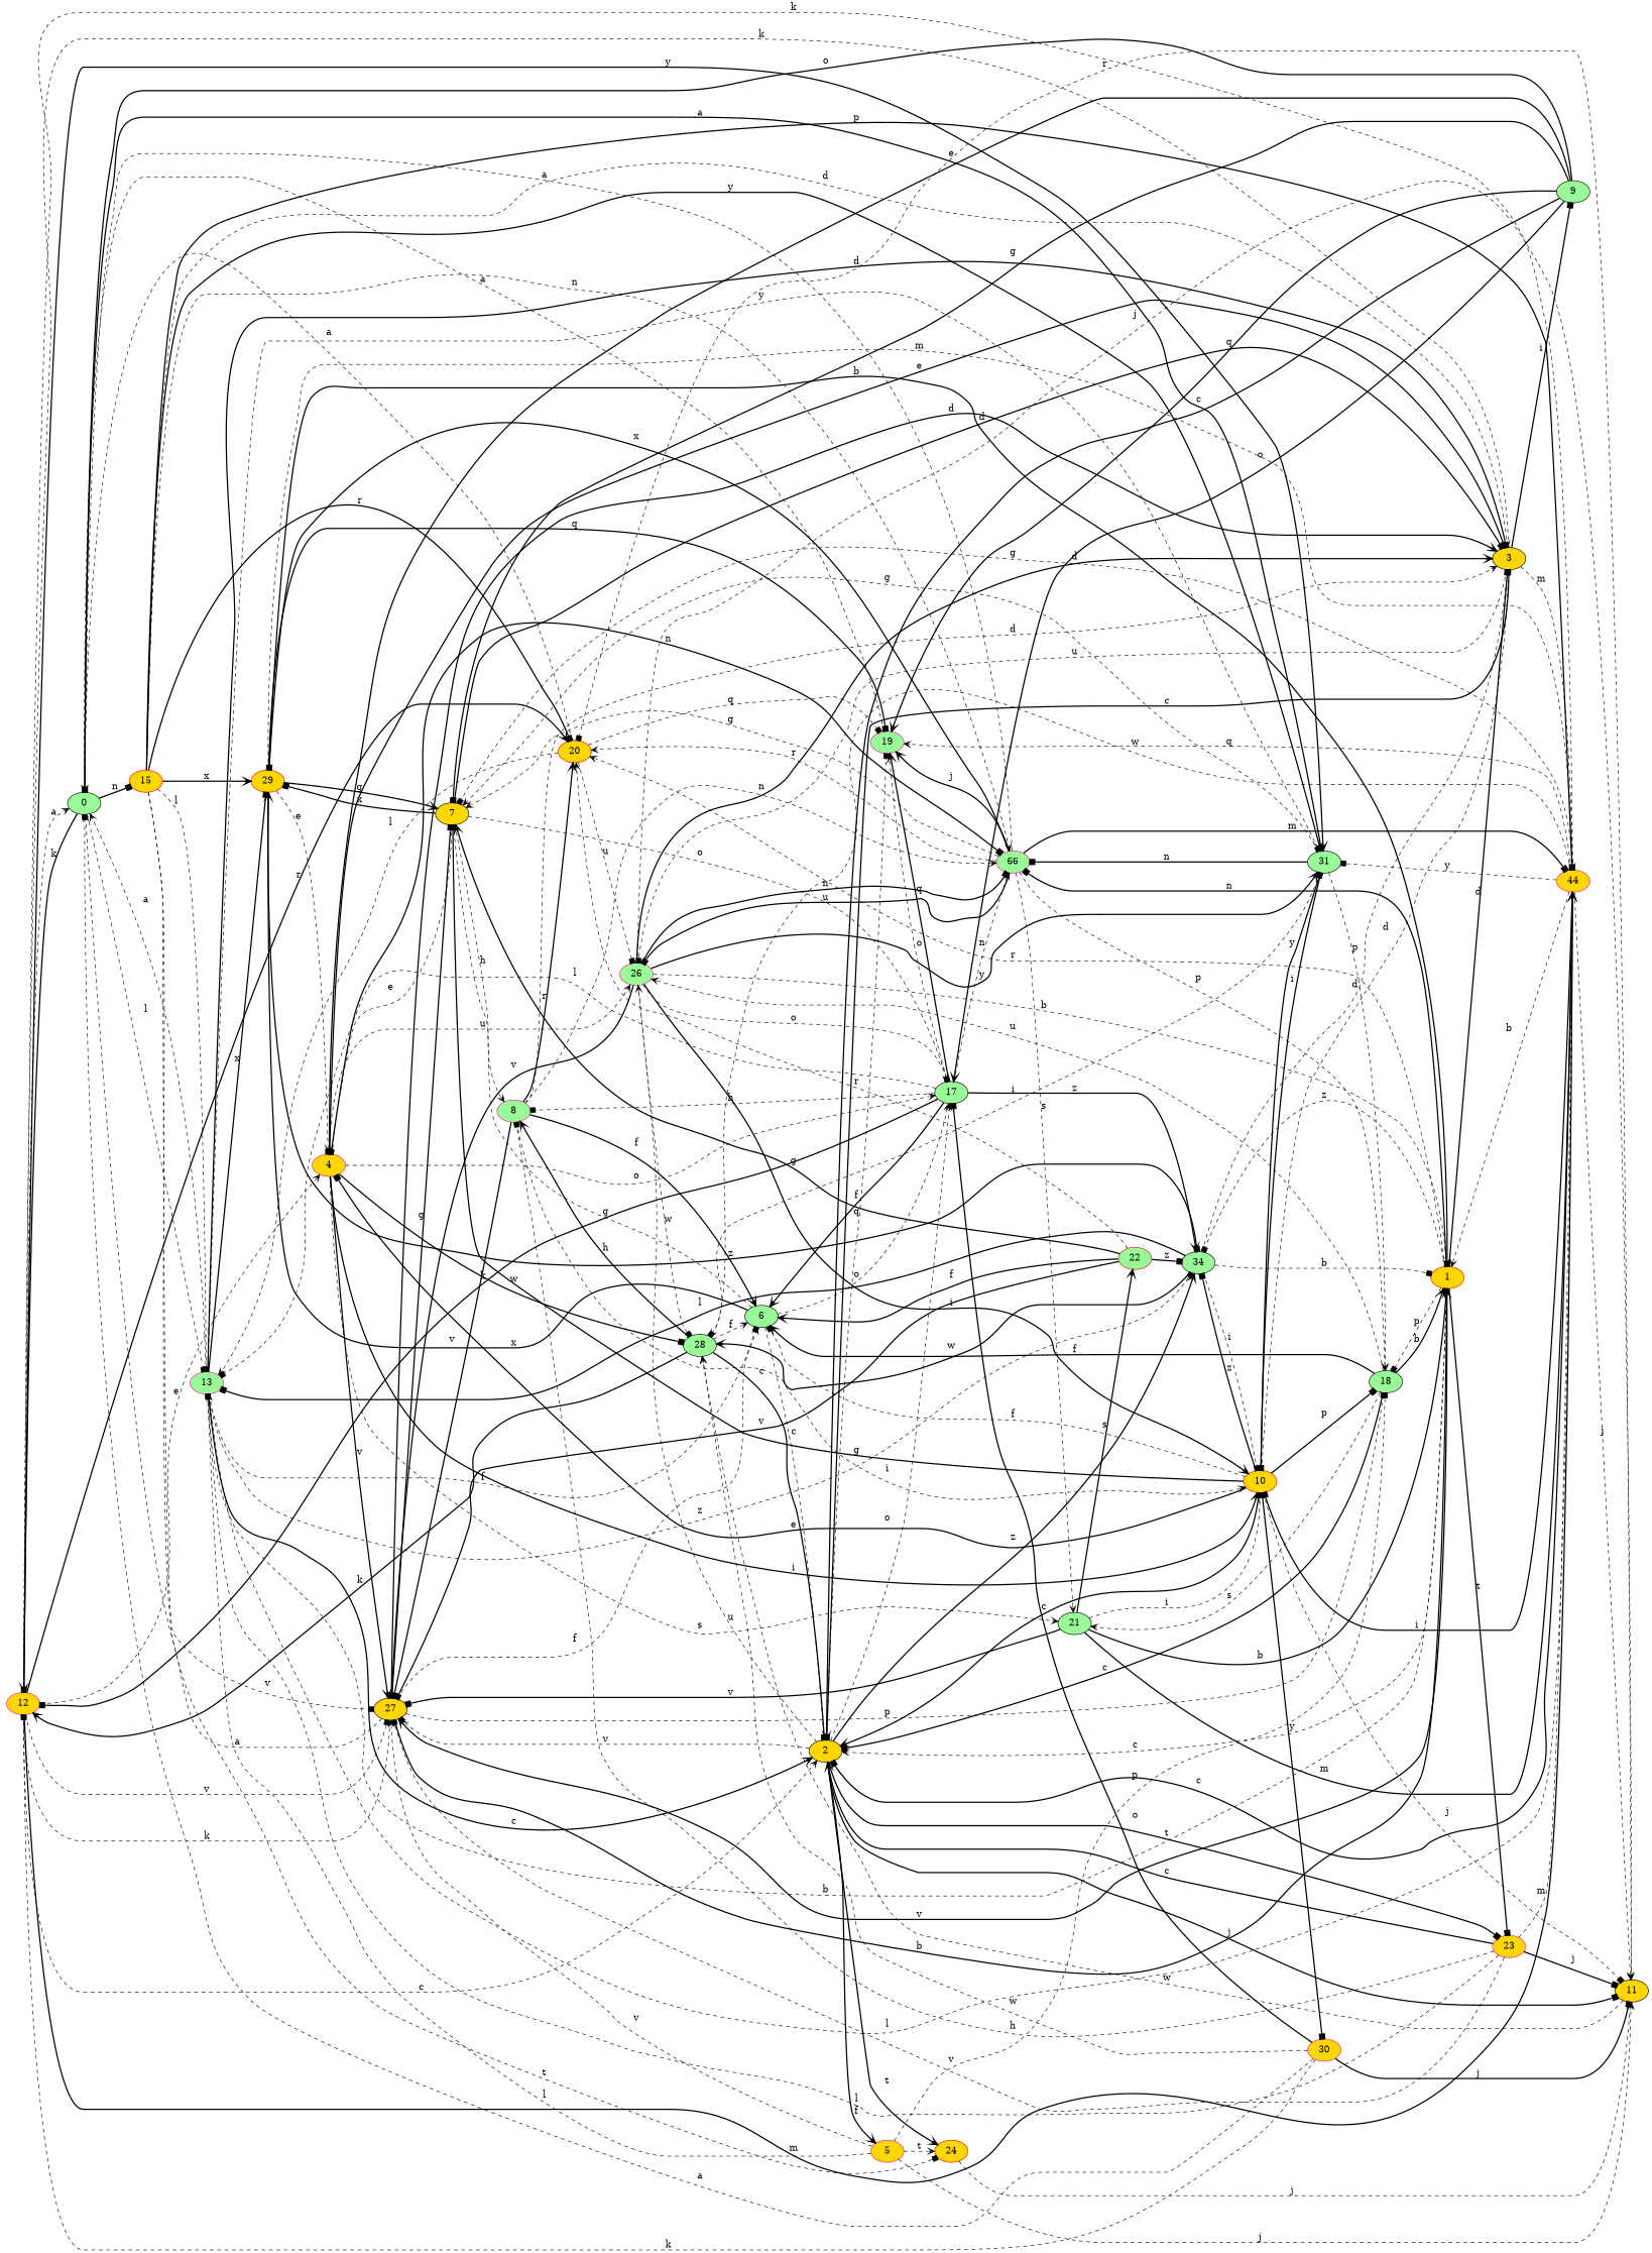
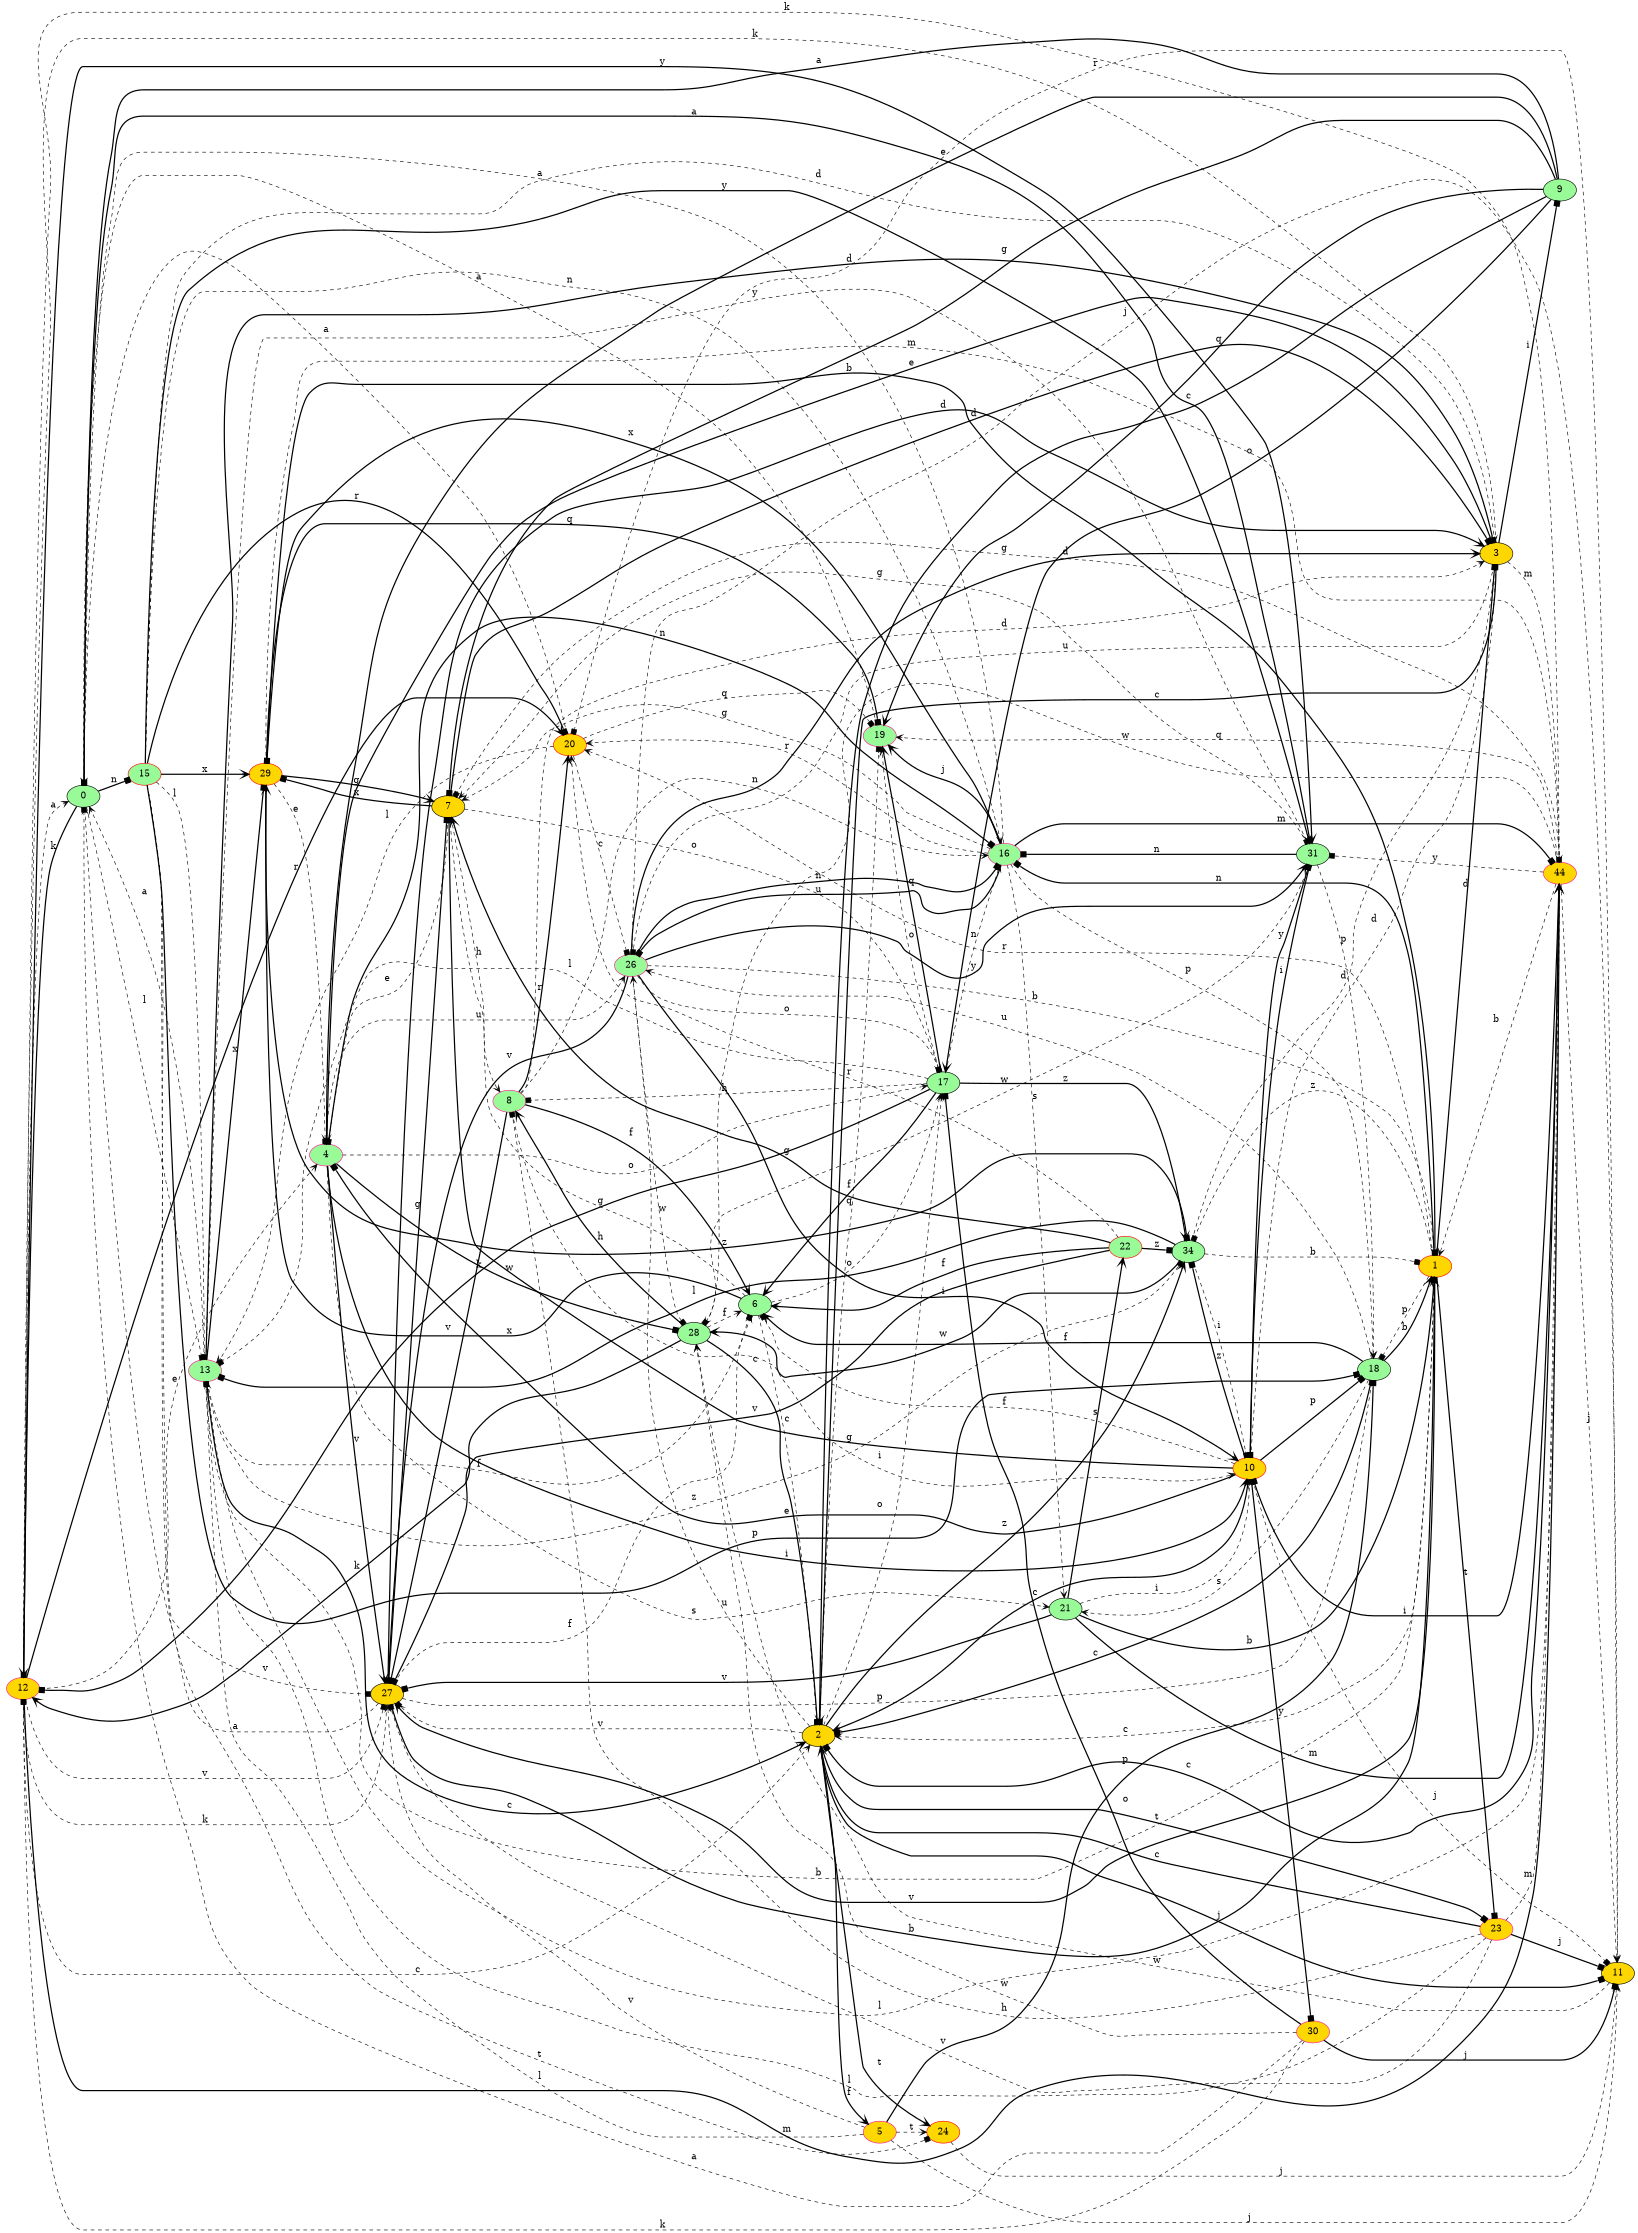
  strict digraph {
    rankdir=LR
    node [color=black fillcolor=gold style=filled]
    edge [arrowhead=box style=dashed]
    12 [color=deeppink]
    0 [fillcolor=palegreen]
    13 [color=deeppink fillcolor=palegreen]
-   15 [color=red]
+   15 [color=red fillcolor=palegreen]
    2
    20 [color=red]
    27
-   4 [color=deeppink]
+   4 [color=deeppink fillcolor=palegreen]
    n9 [color=deeppink label=44]
    31 [fillcolor=palegreen]
    1 [color=red]
    3
    34 [fillcolor=palegreen]
    6 [fillcolor=palegreen]
    29 [color=red]
-   16 [color=deeppink fillcolor=palegreen label=66]
+   16 [color=deeppink fillcolor=palegreen]
    18 [fillcolor=palegreen]
    24 [color=red]
    23 [color=deeppink]
    5 [color=deeppink]
    11
    17 [fillcolor=palegreen]
    19 [color=deeppink fillcolor=palegreen]
    26 [color=deeppink fillcolor=palegreen]
    9 [fillcolor=palegreen]
    21 [fillcolor=palegreen]
    7
    8 [color=deeppink fillcolor=palegreen]
    10 [color=red]
    28 [fillcolor=palegreen]
    30 [color=deeppink]
    22 [color=red fillcolor=palegreen]
    12 -> 0 [arrowhead=vee label=a]
    12 -> 2 [arrowhead=vee label=c]
    12 -> 20 [arrowhead=vee label=r style=bold]
    12 -> 27 [label=v]
    12 -> 4 [arrowhead=vee label=e]
    12 -> n9 [arrowhead=vee label=m style=bold]
    12 -> 31 [arrowhead=vee label=y style=bold]
    0 -> 12 [arrowhead=vee label=k style=bold]
    0 -> 13 [label=l]
    0 -> 15 [label=n style=bold]
    13 -> 0 [arrowhead=vee label=a]
    13 -> 2 [arrowhead=vee label=c style=bold]
    13 -> 31 [label=y]
    13 -> 1 [arrowhead=vee label=b]
    13 -> 3 [label=d style=bold]
    13 -> 34 [label=z]
    13 -> 6 [arrowhead=vee label=f]
    13 -> 29 [label=x style=bold]
    15 -> 13 [label=l]
    15 -> 20 [label=r style=bold]
    15 -> 27 [label=v]
    15 -> 31 [arrowhead=vee label=y style=bold]
    15 -> 3 [arrowhead=vee label=d]
    15 -> 29 [arrowhead=vee label=x style=bold]
    15 -> 16 [arrowhead=vee label=n]
-   15 -> n9 [label=p style=bold]
+   15 -> 18 [label=p style=bold]
    15 -> 24 [label=t]
    2 -> 27 [label=v]
    2 -> 34 [arrowhead=vee label=z style=bold]
    2 -> 24 [arrowhead=vee label=t style=bold]
    2 -> 23 [label=t style=bold]
    2 -> 5 [arrowhead=vee label=f style=bold]
    2 -> 11 [label=j style=bold]
    2 -> 17 [arrowhead=vee label=o]
    2 -> 19 [label=q]
    2 -> 26 [arrowhead=vee label=u]
    20 -> 0 [label=a]
    20 -> 13 [arrowhead=vee label=l]
    20 -> 19 [label=q]
-   20 -> 26 [label=u]
+   20 -> 26 [label=c]
    27 -> 12 [label=k]
    27 -> 0 [arrowhead=vee label=a]
    27 -> 1 [arrowhead=vee label=b style=bold]
    27 -> 3 [arrowhead=vee label=d style=bold]
    27 -> 6 [label=f]
    27 -> 18 [label=p]
    27 -> 7 [label=g style=bold]
    4 -> 27 [arrowhead=vee label=v style=bold]
    4 -> 16 [label=n style=bold]
    4 -> 17 [arrowhead=vee label=o]
    4 -> 26 [arrowhead=vee label=u]
    4 -> 21 [arrowhead=vee label=s]
    4 -> 10 [arrowhead=vee label=i style=bold]
    4 -> 28 [label=w style=bold]
    n9 -> 12 [label=k]
    n9 -> 13 [arrowhead=vee label=l]
    n9 -> 2 [label=c style=bold]
    n9 -> 31 [label=y]
    n9 -> 1 [arrowhead=vee label=b]
    n9 -> 11 [arrowhead=vee label=j]
    n9 -> 19 [arrowhead=vee label=q]
    n9 -> 7 [label=g]
    n9 -> 10 [label=i style=bold]
    n9 -> 28 [arrowhead=vee label=w]
    31 -> 0 [label=a style=bold]
    31 -> 16 [label=n style=bold]
    31 -> 18 [arrowhead=vee label=p]
    31 -> 7 [arrowhead=vee label=g]
    31 -> 10 [label=i style=bold]
-   31 -> 28 [label=i]
+   31 -> 28 [label=w]
    1 -> 2 [arrowhead=vee label=c]
    1 -> 20 [arrowhead=vee label=r]
    1 -> 27 [arrowhead=vee label=v style=bold]
    1 -> 3 [label=d style=bold]
    1 -> 34 [label=z]
    1 -> 16 [label=n style=bold]
    1 -> 18 [label=p]
    1 -> 23 [label=t style=bold]
    3 -> 12 [label=k]
    3 -> 2 [label=c style=bold]
    3 -> 4 [label=e style=bold]
    3 -> n9 [label=m]
    3 -> 26 [label=u]
    3 -> 9 [label=i style=bold]
    34 -> 13 [label=l style=bold]
    34 -> 1 [label=b]
    34 -> 3 [label=d]
    34 -> 10 [label=i]
    34 -> 28 [arrowhead=vee label=w style=bold]
    6 -> 2 [label=c]
    6 -> 29 [arrowhead=vee label=x style=bold]
    6 -> 17 [arrowhead=vee label=o]
    6 -> 7 [label=g]
    29 -> 4 [label=e]
    29 -> n9 [arrowhead=vee label=m]
    29 -> 1 [label=b style=bold]
    29 -> 34 [label=z style=bold]
    29 -> 19 [label=q style=bold]
    29 -> 7 [arrowhead=vee label=g style=bold]
    16 -> 0 [arrowhead=vee label=a]
    16 -> 20 [arrowhead=vee label=r]
    16 -> n9 [label=m style=bold]
    16 -> 29 [label=x style=bold]
    16 -> 18 [arrowhead=vee label=p]
    16 -> 19 [arrowhead=vee label=j style=bold]
    16 -> 26 [label=u style=bold]
    16 -> 21 [arrowhead=vee label=s]
    16 -> 7 [arrowhead=vee label=g]
    18 -> 2 [label=c style=bold]
    18 -> 1 [arrowhead=vee label=b style=bold]
    18 -> 6 [arrowhead=vee label=f style=bold]
    18 -> 26 [arrowhead=vee label=u]
    18 -> 21 [arrowhead=vee label=s]
    24 -> 11 [arrowhead=vee label=j]
    23 -> 13 [label=l]
    23 -> 2 [arrowhead=vee label=c style=bold]
    23 -> 27 [label=v]
    23 -> n9 [arrowhead=vee label=m]
    23 -> 11 [label=j style=bold]
    23 -> 8 [label=h]
    5 -> 13 [label=l]
    5 -> 27 [arrowhead=vee label=v]
-   5 -> 18 [label=p]
+   5 -> 18 [label=p style=bold]
    5 -> 24 [arrowhead=vee label=t]
    5 -> 11 [arrowhead=vee label=j]
    11 -> 20 [label=r]
    11 -> 28 [arrowhead=vee label=w]
    17 -> 12 [label=k style=bold]
    17 -> 13 [label=l]
    17 -> 34 [arrowhead=vee label=z style=bold]
    17 -> 6 [arrowhead=vee label=f style=bold]
    17 -> 16 [arrowhead=vee label=n]
    17 -> 19 [arrowhead=vee label=q style=bold]
    17 -> 8 [label=h]
    19 -> 0 [arrowhead=vee label=a]
    19 -> 17 [label=o]
    26 -> 27 [label=v style=bold]
    26 -> 31 [arrowhead=vee label=y style=bold]
    26 -> 1 [arrowhead=vee label=b]
    26 -> 3 [arrowhead=vee label=d style=bold]
    26 -> 16 [label=n style=bold]
    26 -> 11 [arrowhead=vee label=j]
    26 -> 17 [label=o]
    26 -> 10 [arrowhead=vee label=i style=bold]
    26 -> 28 [label=w]
-   9 -> 0 [label=o style=bold]
+   9 -> 0 [label=a style=bold]
    9 -> 2 [arrowhead=vee label=c style=bold]
    9 -> 4 [arrowhead=vee label=e style=bold]
    9 -> 17 [arrowhead=vee label=o style=bold]
    9 -> 19 [arrowhead=vee label=q style=bold]
    9 -> 7 [label=g style=bold]
    21 -> 27 [label=v style=bold]
    21 -> n9 [arrowhead=vee label=m style=bold]
    21 -> 1 [label=b style=bold]
    21 -> 10 [label=i]
    21 -> 22 [arrowhead=vee label=s style=bold]
    7 -> 4 [label=e]
    7 -> 3 [label=d style=bold]
    7 -> 29 [label=x style=bold]
    7 -> 17 [arrowhead=vee label=o]
    7 -> 8 [arrowhead=vee label=h]
    8 -> 20 [arrowhead=vee label=r style=bold]
    8 -> 27 [label=v style=bold]
    8 -> 3 [arrowhead=vee label=d]
    8 -> 6 [arrowhead=vee label=f style=bold]
    8 -> 16 [arrowhead=vee label=n]
    8 -> 10 [arrowhead=vee label=i]
    10 -> 2 [arrowhead=vee label=c style=bold]
    10 -> 4 [label=e style=bold]
    10 -> 31 [label=y style=bold]
    10 -> 3 [label=d]
    10 -> 34 [label=z style=bold]
    10 -> 6 [label=f]
    10 -> 18 [label=p style=bold]
    10 -> 11 [label=j]
    10 -> 7 [label=g style=bold]
    10 -> 30 [label=y style=bold]
    28 -> 12 [arrowhead=vee label=k style=bold]
    28 -> 2 [label=c style=bold]
    28 -> 6 [arrowhead=vee label=f]
    28 -> 8 [arrowhead=vee label=h style=bold]
    30 -> 12 [label=k]
    30 -> 0 [label=a]
    30 -> 11 [label=j style=bold]
    30 -> 17 [label=o style=bold]
    30 -> 28 [arrowhead=vee label=w]
    22 -> 20 [arrowhead=vee label=r]
    22 -> 27 [label=v style=bold]
    22 -> 34 [label=z style=bold]
    22 -> 6 [arrowhead=vee label=f style=bold]
    22 -> 7 [arrowhead=vee label=g style=bold]
  }
